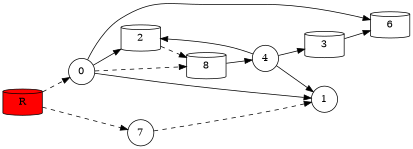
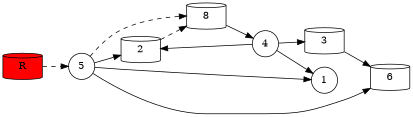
  digraph {
    rankdir=LR
    node [shape=cylinder]
    edge [style=solid]
    2
    8
-   7 [shape=circle]
    1 [shape=circle]
    3
    6
    4 [shape=circle]
-   5 [shape=circle label=0]
+   5 [shape=circle]
    R [fillcolor="#ff0000" style=filled]
    2 -> 8 [style=dashed]
    8 -> 4
-   7 -> 1 [style=dashed]
    3 -> 6
    4 -> 2
    4 -> 1
    4 -> 3
    5 -> 2
    5 -> 8 [style=dashed]
    5 -> 1
    5 -> 6
-   R -> 7 [style=dashed]
    R -> 5 [style=dashed]
  }
